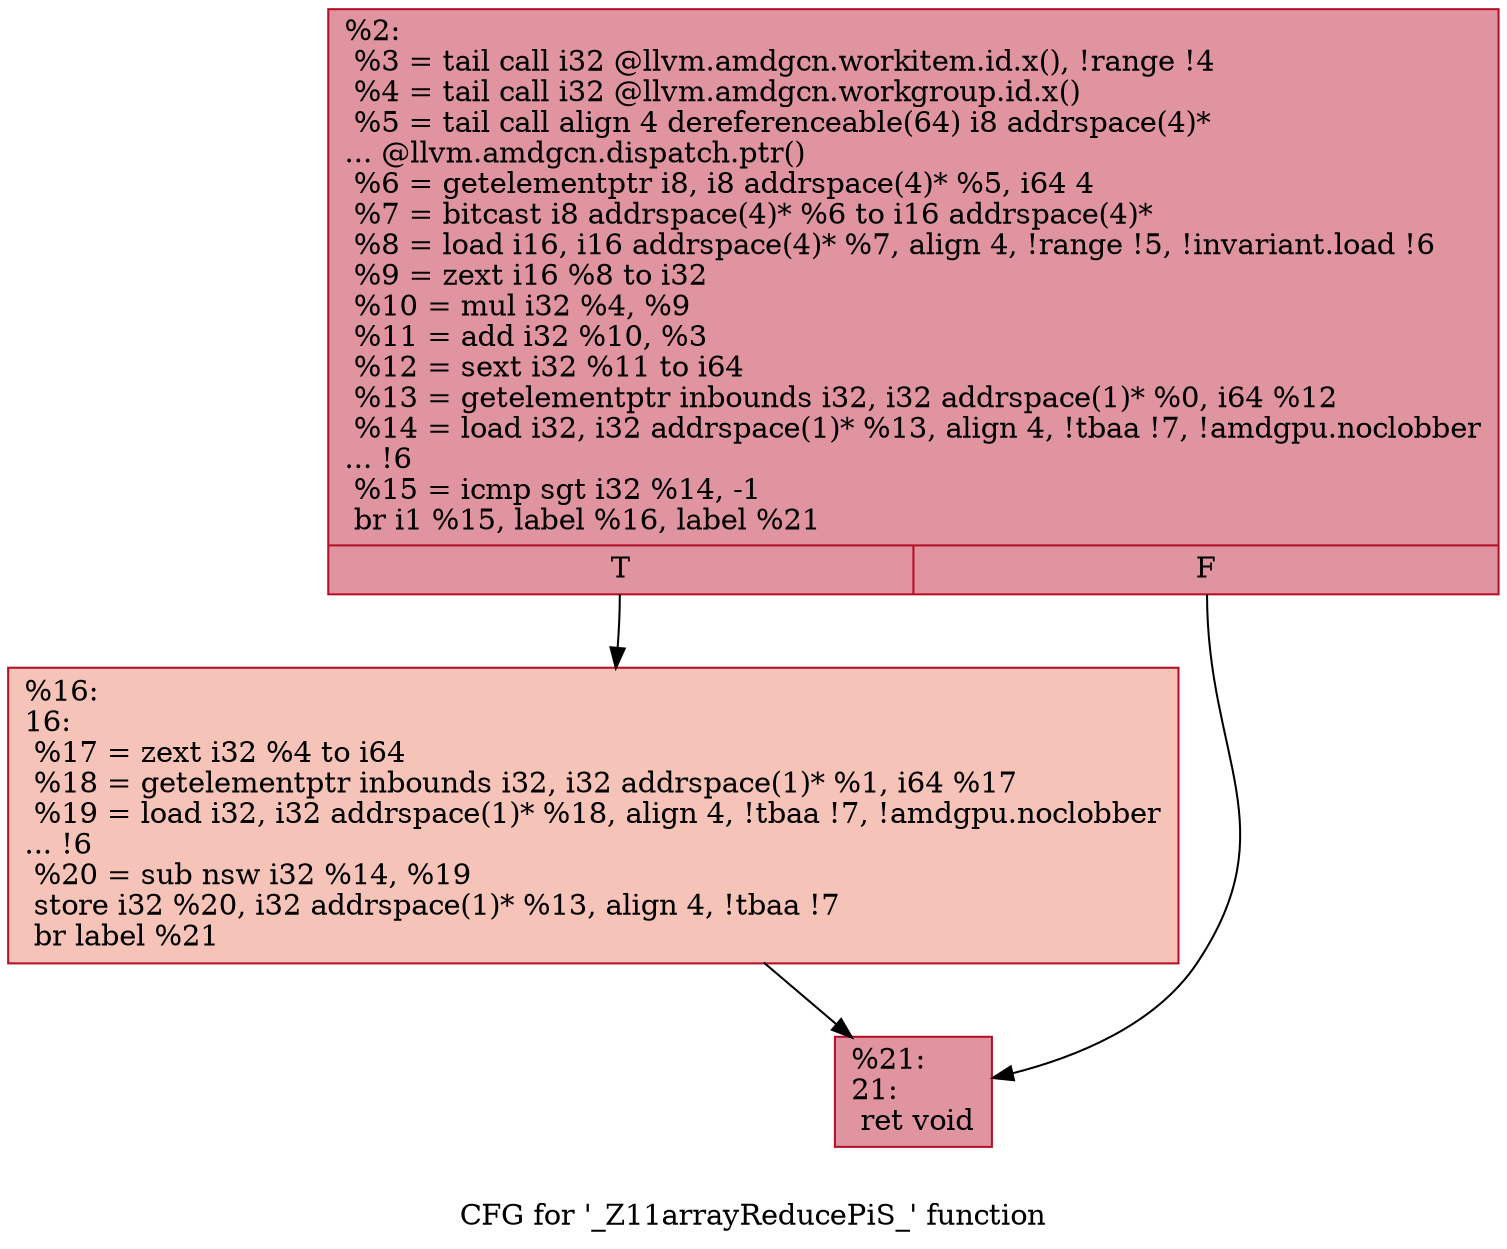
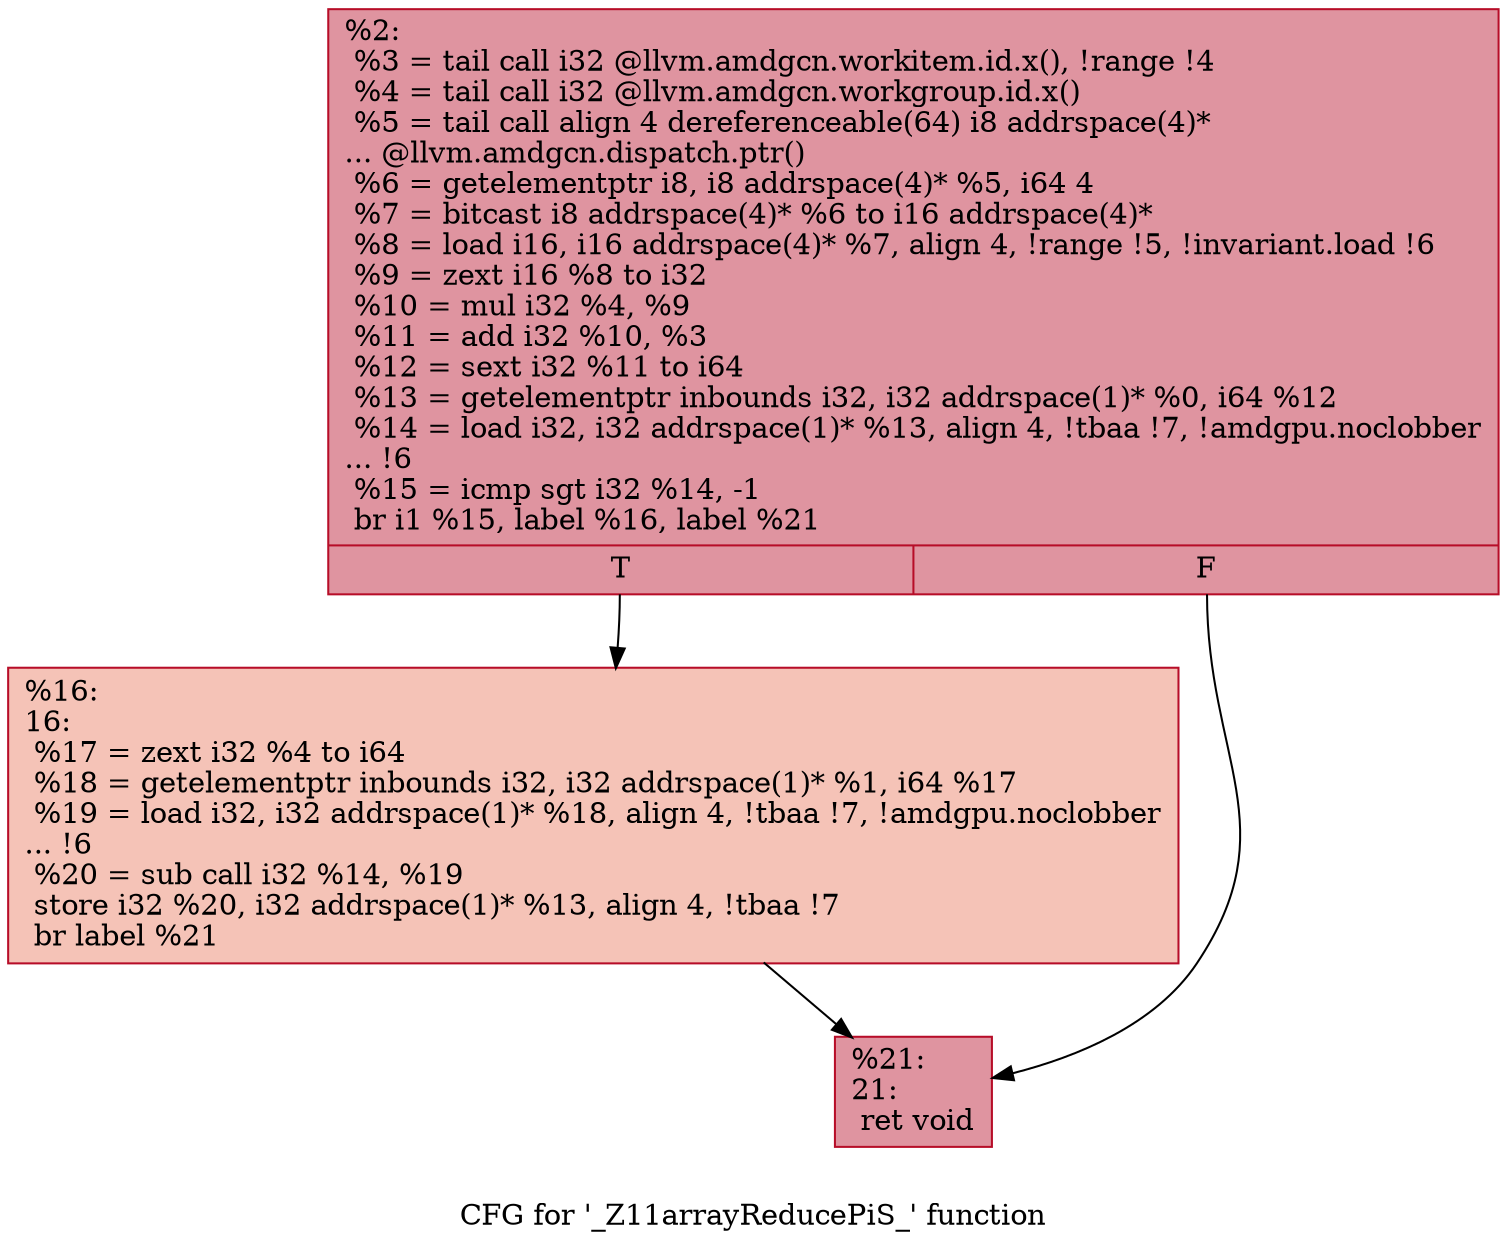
  digraph {
    label="CFG for '_Z11arrayReducePiS_' function"
    node [color="#b70d28ff" fillcolor="#b70d2870" shape=record style=filled]
    n1 [label="{%2:\l  %3 = tail call i32 @llvm.amdgcn.workitem.id.x(), !range !4\l  %4 = tail call i32 @llvm.amdgcn.workgroup.id.x()\l  %5 = tail call align 4 dereferenceable(64) i8 addrspace(4)*\l... @llvm.amdgcn.dispatch.ptr()\l  %6 = getelementptr i8, i8 addrspace(4)* %5, i64 4\l  %7 = bitcast i8 addrspace(4)* %6 to i16 addrspace(4)*\l  %8 = load i16, i16 addrspace(4)* %7, align 4, !range !5, !invariant.load !6\l  %9 = zext i16 %8 to i32\l  %10 = mul i32 %4, %9\l  %11 = add i32 %10, %3\l  %12 = sext i32 %11 to i64\l  %13 = getelementptr inbounds i32, i32 addrspace(1)* %0, i64 %12\l  %14 = load i32, i32 addrspace(1)* %13, align 4, !tbaa !7, !amdgpu.noclobber\l... !6\l  %15 = icmp sgt i32 %14, -1\l  br i1 %15, label %16, label %21\l|{<s0>T|<s1>F}}"]
-   n2 [fillcolor="#e8765c70" label="{%16:\l16:                                               \l  %17 = zext i32 %4 to i64\l  %18 = getelementptr inbounds i32, i32 addrspace(1)* %1, i64 %17\l  %19 = load i32, i32 addrspace(1)* %18, align 4, !tbaa !7, !amdgpu.noclobber\l... !6\l  %20 = sub nsw i32 %14, %19\l  store i32 %20, i32 addrspace(1)* %13, align 4, !tbaa !7\l  br label %21\l}"]
+   n2 [fillcolor="#e8765c70" label="{%16:\l16:                                               \l  %17 = zext i32 %4 to i64\l  %18 = getelementptr inbounds i32, i32 addrspace(1)* %1, i64 %17\l  %19 = load i32, i32 addrspace(1)* %18, align 4, !tbaa !7, !amdgpu.noclobber\l... !6\l  %20 = sub call i32 %14, %19\l  store i32 %20, i32 addrspace(1)* %13, align 4, !tbaa !7\l  br label %21\l}"]
    n3 [label="{%21:\l21:                                               \l  ret void\l}"]
    n1 -> n2 [tailport=s0]
    n1 -> n3 [tailport=s1]
    n2 -> n3
  }
